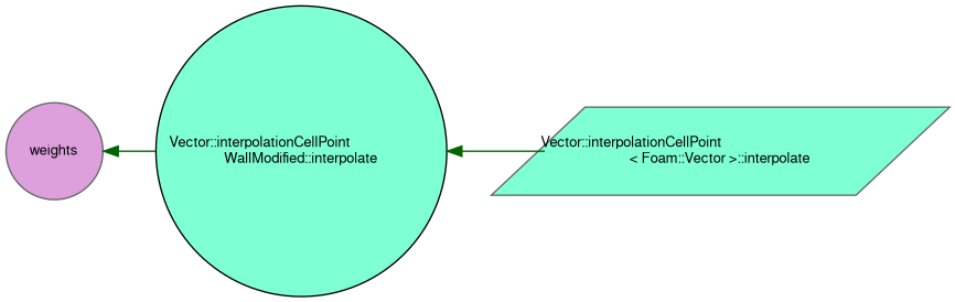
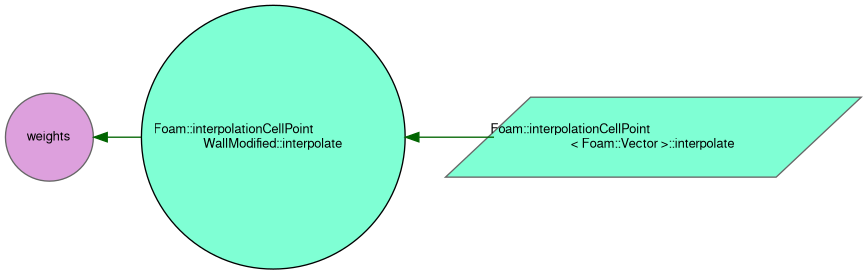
  digraph {
    rankdir=LR
    node [color=gray40 fillcolor=aquamarine fontname=FreeSans fontsize=10 shape=circle style=filled]
    edge [color=darkgreen dir=back fontname=FreeSans fontsize=10 labelfontname=FreeSans labelfontsize=10 style=solid]
    n1 [fillcolor=plum fontcolor=black height=0.2 label=weights width=0.4]
-   n2 [color=black height=0.2 label="Vector::interpolationCellPoint\lWallModified::interpolate" width=0.4]
-   n3 [height=0.2 label="Vector::interpolationCellPoint\l\< Foam::Vector \>::interpolate" shape=parallelogram width=0.4]
+   n2 [color=black height=0.2 label="Foam::interpolationCellPoint\lWallModified::interpolate" width=0.4]
+   n3 [height=0.2 label="Foam::interpolationCellPoint\l\< Foam::Vector \>::interpolate" shape=parallelogram width=0.4]
    n1 -> n2
    n2 -> n3
  }
